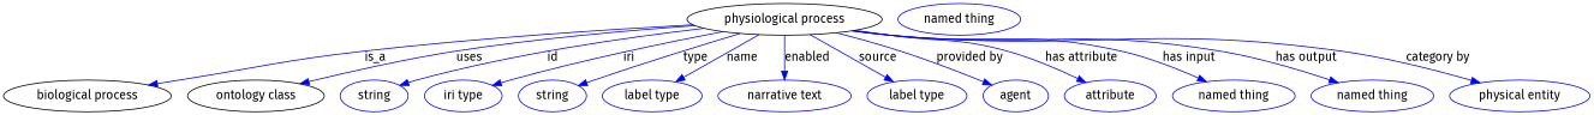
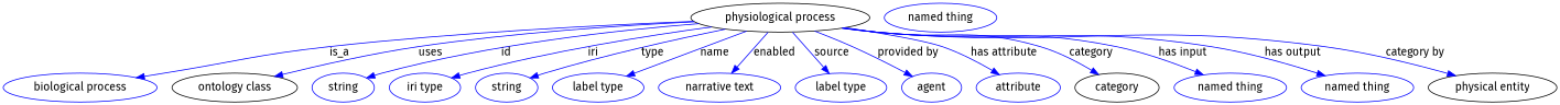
  digraph {
    fontname="Fira Sans"
    node [fontname="Fira Sans" color=blue]
    edge [color=blue fontname="Fira Sans" style=solid]
    n1 [height=0.5 label="physiological process" width=3.0692 color=""]
-   "biological process" [height=0.5 width=2.6359 color=""]
+   "biological process" [height=0.5 width=2.6359]
    "ontology class" [height=0.5 width=2.1484 color=""]
    n4 [height=0.5 label=string width=1.0652]
    n5 [height=0.5 label="iri type" width=1.2277]
    n6 [height=0.5 label=string width=1.0652]
    n7 [height=0.5 label="label type" width=1.5707]
    n8 [height=0.5 label="narrative text" width=2.0943]
    n9 [height=0.5 label="label type" width=1.5707]
    n10 [height=0.5 label=agent width=1.0291]
    n11 [height=0.5 label=attribute width=1.4443]
+   category [height=0.5 width=1.4443 color=""]
    n13 [height=0.5 label="named thing" width=1.9318]
    n14 [height=0.5 label="named thing" width=1.9318]
-   n15 [height=0.5 label="physical entity" width=2.2026]
+   n15 [color=black height=0.5 label="physical entity" width=2.2026]
    n16 [height=0.5 label="named thing" width=1.9318]
    n1 -> "biological process" [label=is_a style=""]
    n1 -> "ontology class" [label=uses style=""]
    n1 -> n4 [label=id]
    n1 -> n5 [label=iri]
    n1 -> n6 [label=type]
    n1 -> n7 [label=name]
    n1 -> n8 [label=enabled]
    n1 -> n9 [label=source]
    n1 -> n10 [label="provided by"]
    n1 -> n11 [label="has attribute"]
+   n1 -> category [label=category]
    n1 -> n13 [label="has input"]
    n1 -> n14 [label="has output"]
    n1 -> n15 [label="category by"]
  }
